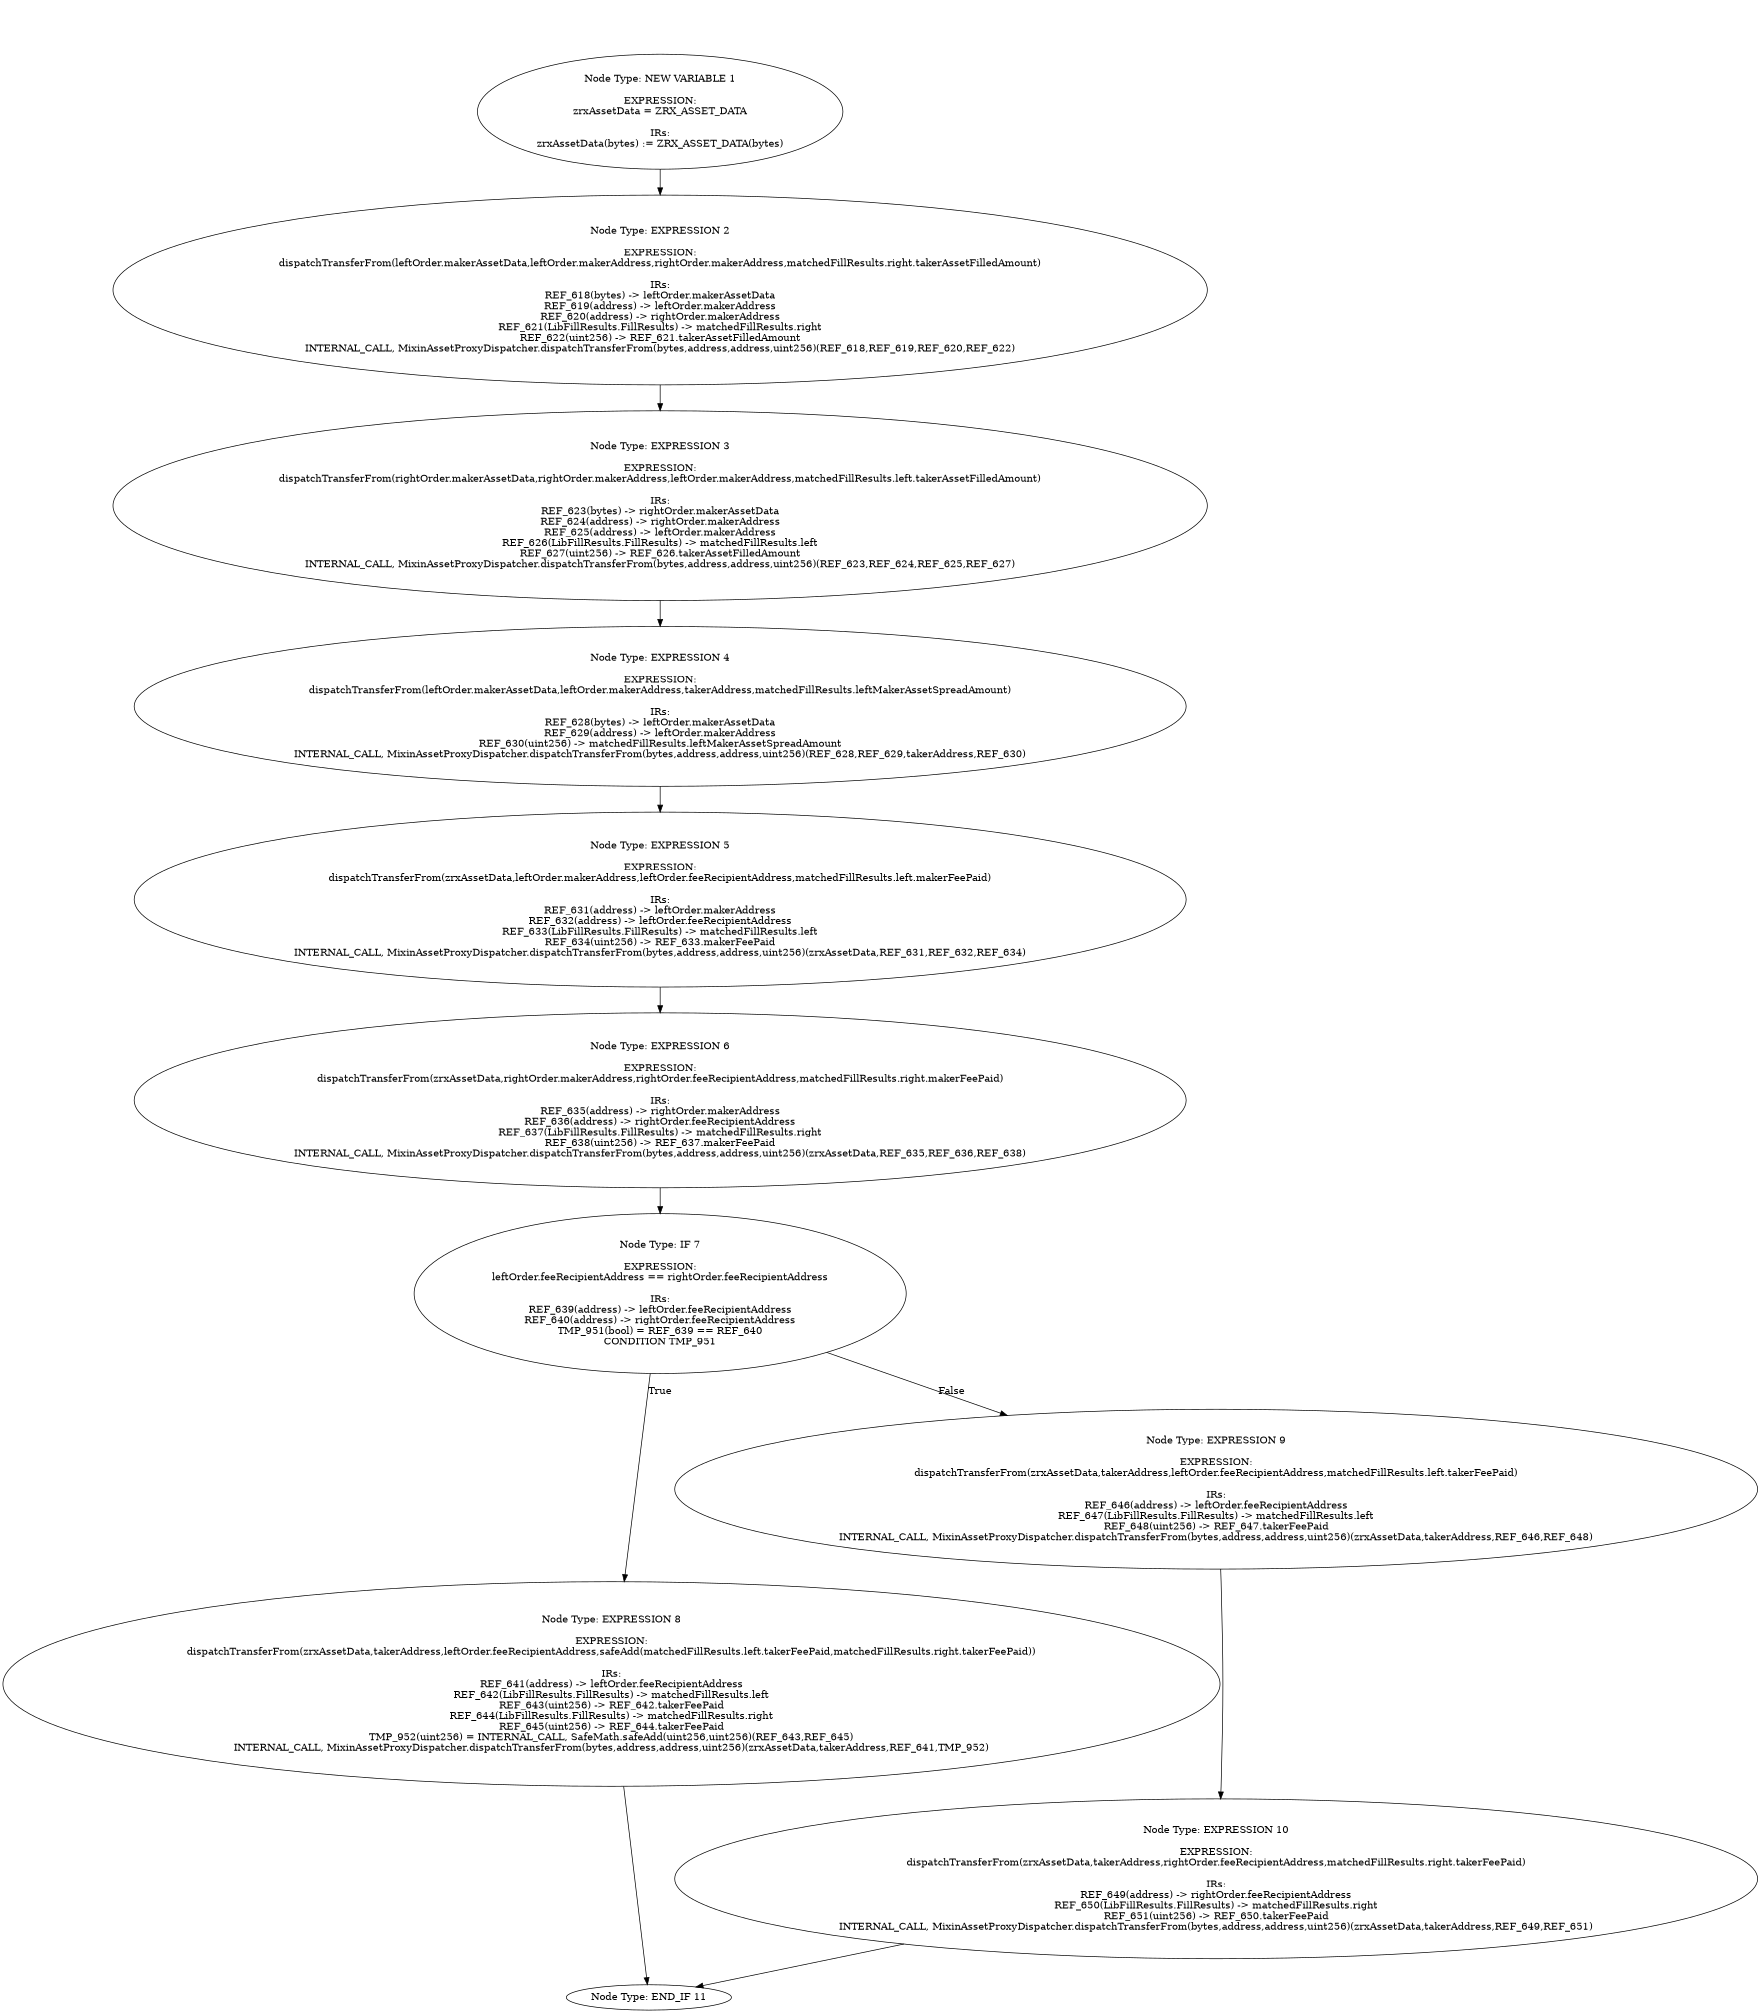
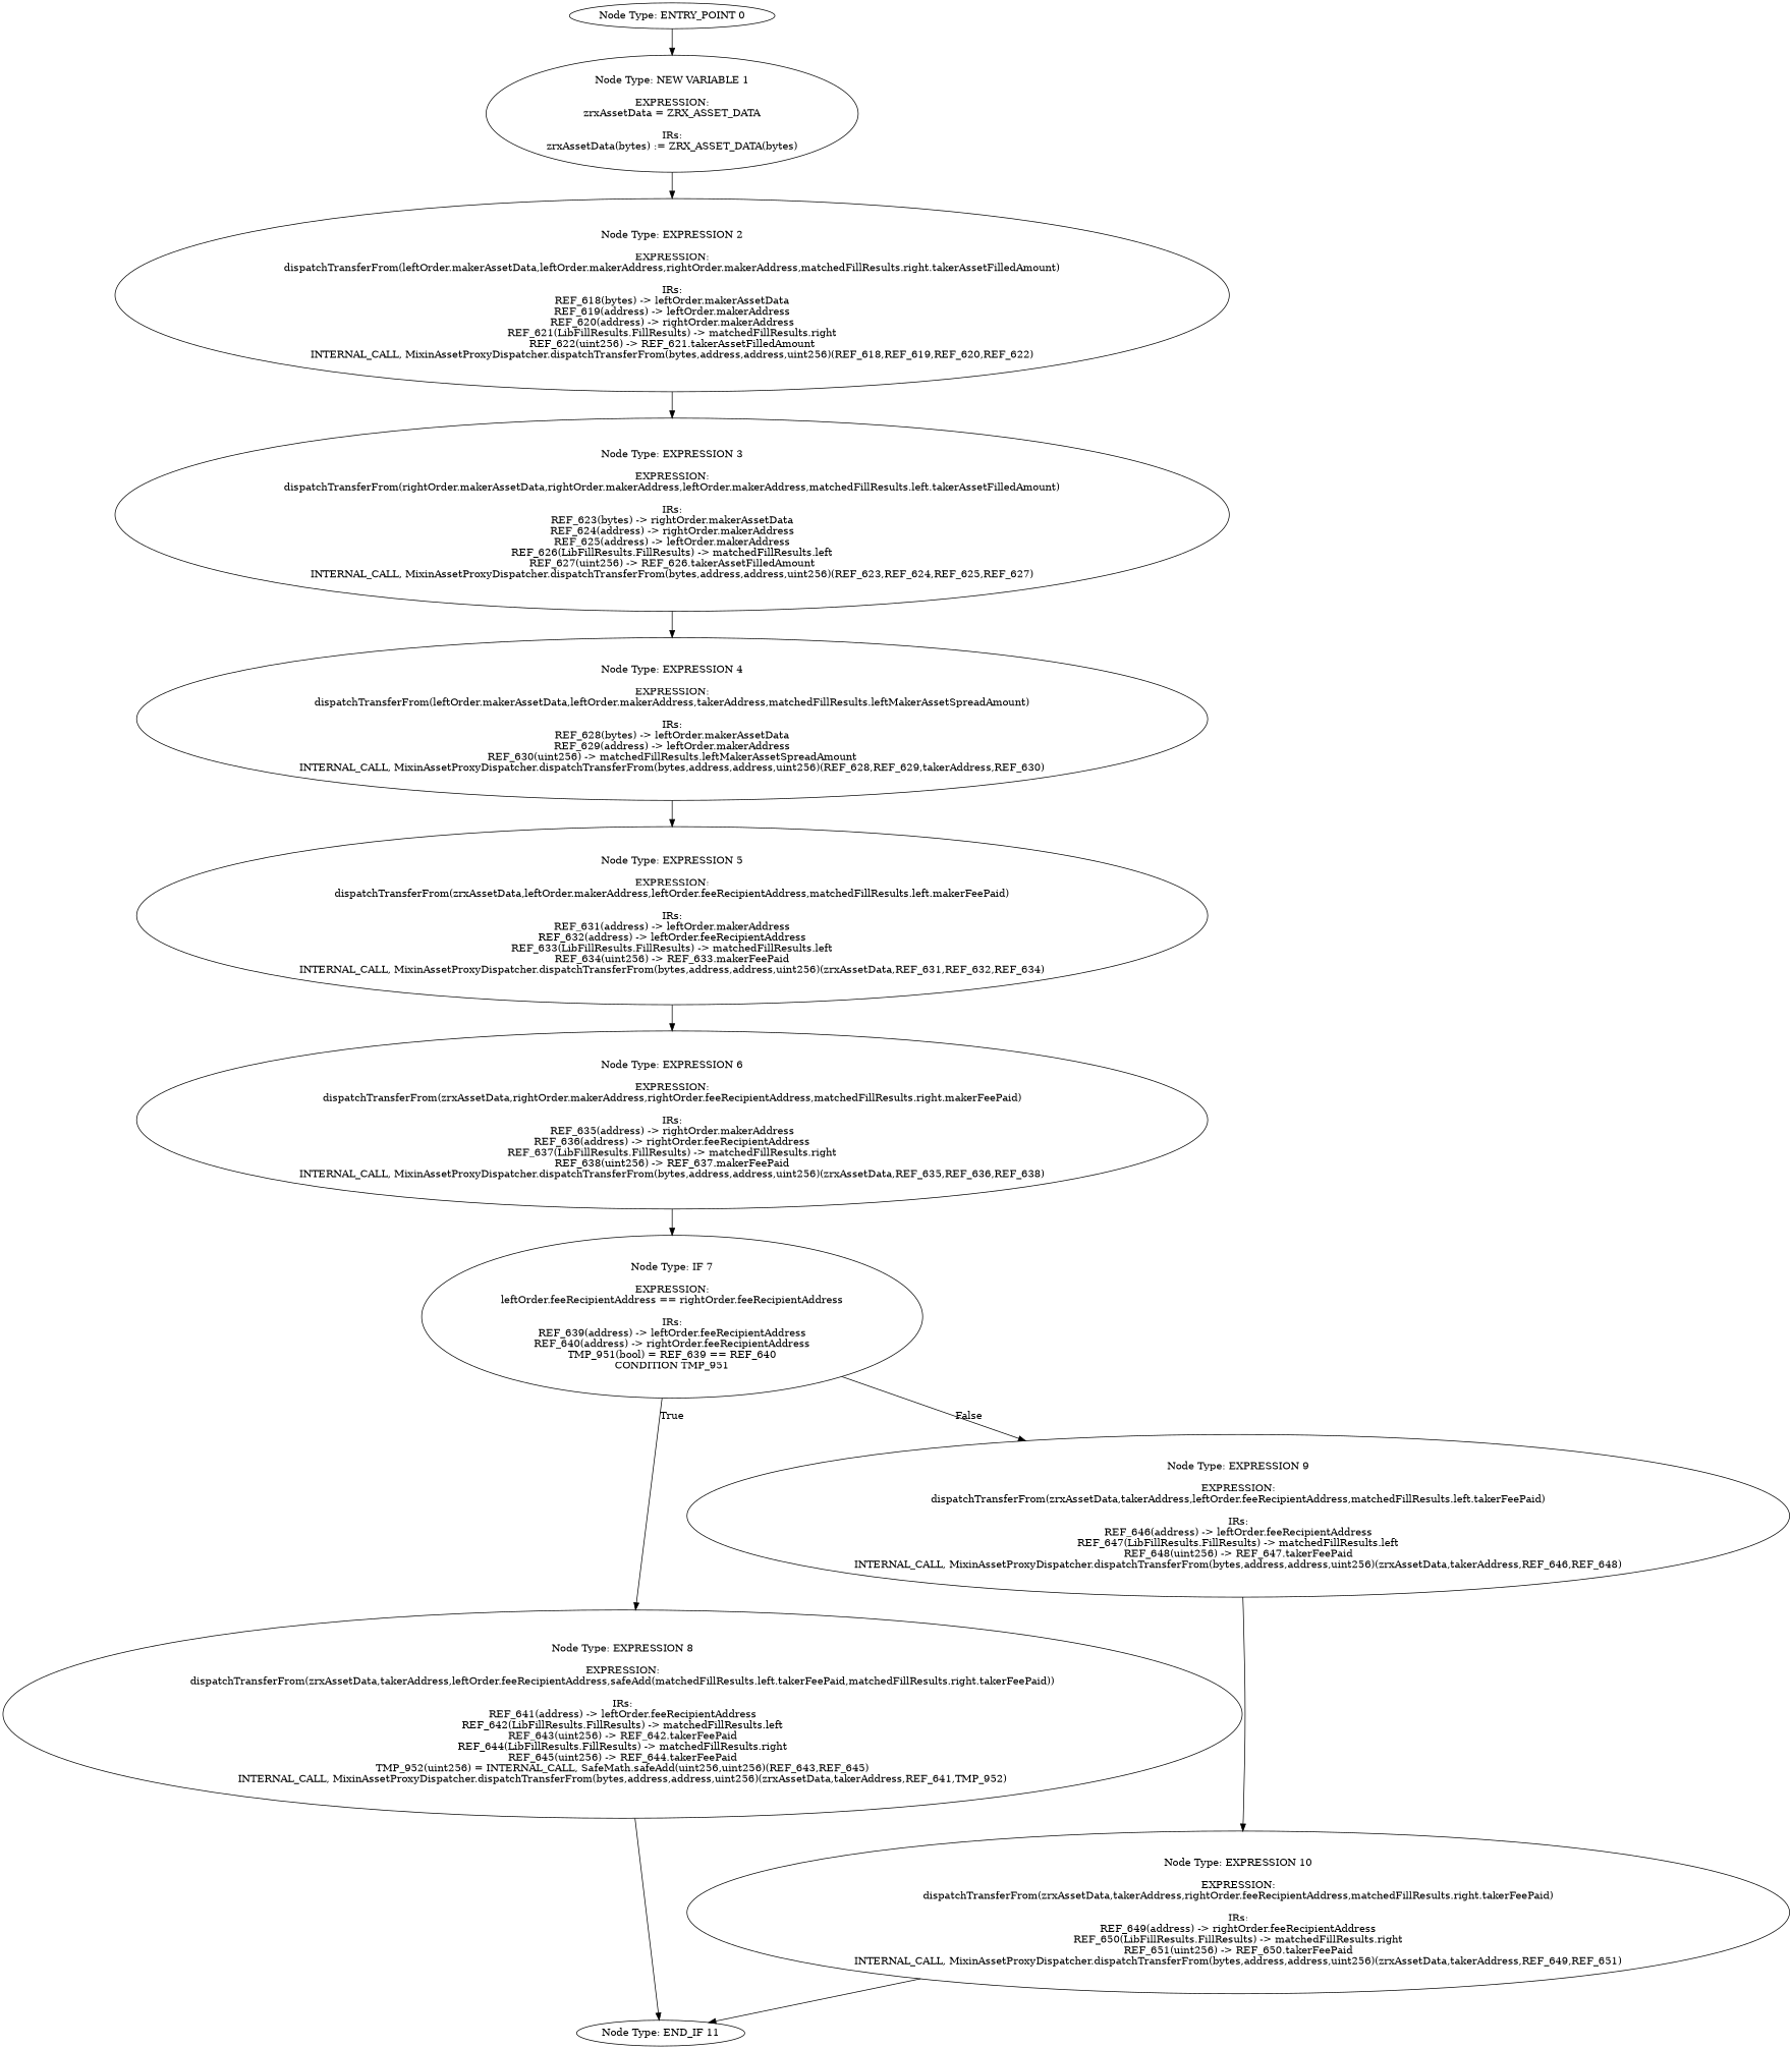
  digraph {
+   n1 [label="Node Type: ENTRY_POINT 0\n"]
    n2 [label="Node Type: NEW VARIABLE 1\n\nEXPRESSION:\nzrxAssetData = ZRX_ASSET_DATA\n\nIRs:\nzrxAssetData(bytes) := ZRX_ASSET_DATA(bytes)"]
    n3 [label="Node Type: EXPRESSION 2\n\nEXPRESSION:\ndispatchTransferFrom(leftOrder.makerAssetData,leftOrder.makerAddress,rightOrder.makerAddress,matchedFillResults.right.takerAssetFilledAmount)\n\nIRs:\nREF_618(bytes) -> leftOrder.makerAssetData\nREF_619(address) -> leftOrder.makerAddress\nREF_620(address) -> rightOrder.makerAddress\nREF_621(LibFillResults.FillResults) -> matchedFillResults.right\nREF_622(uint256) -> REF_621.takerAssetFilledAmount\nINTERNAL_CALL, MixinAssetProxyDispatcher.dispatchTransferFrom(bytes,address,address,uint256)(REF_618,REF_619,REF_620,REF_622)"]
    n4 [label="Node Type: EXPRESSION 3\n\nEXPRESSION:\ndispatchTransferFrom(rightOrder.makerAssetData,rightOrder.makerAddress,leftOrder.makerAddress,matchedFillResults.left.takerAssetFilledAmount)\n\nIRs:\nREF_623(bytes) -> rightOrder.makerAssetData\nREF_624(address) -> rightOrder.makerAddress\nREF_625(address) -> leftOrder.makerAddress\nREF_626(LibFillResults.FillResults) -> matchedFillResults.left\nREF_627(uint256) -> REF_626.takerAssetFilledAmount\nINTERNAL_CALL, MixinAssetProxyDispatcher.dispatchTransferFrom(bytes,address,address,uint256)(REF_623,REF_624,REF_625,REF_627)"]
    n5 [label="Node Type: EXPRESSION 4\n\nEXPRESSION:\ndispatchTransferFrom(leftOrder.makerAssetData,leftOrder.makerAddress,takerAddress,matchedFillResults.leftMakerAssetSpreadAmount)\n\nIRs:\nREF_628(bytes) -> leftOrder.makerAssetData\nREF_629(address) -> leftOrder.makerAddress\nREF_630(uint256) -> matchedFillResults.leftMakerAssetSpreadAmount\nINTERNAL_CALL, MixinAssetProxyDispatcher.dispatchTransferFrom(bytes,address,address,uint256)(REF_628,REF_629,takerAddress,REF_630)"]
    n6 [label="Node Type: EXPRESSION 5\n\nEXPRESSION:\ndispatchTransferFrom(zrxAssetData,leftOrder.makerAddress,leftOrder.feeRecipientAddress,matchedFillResults.left.makerFeePaid)\n\nIRs:\nREF_631(address) -> leftOrder.makerAddress\nREF_632(address) -> leftOrder.feeRecipientAddress\nREF_633(LibFillResults.FillResults) -> matchedFillResults.left\nREF_634(uint256) -> REF_633.makerFeePaid\nINTERNAL_CALL, MixinAssetProxyDispatcher.dispatchTransferFrom(bytes,address,address,uint256)(zrxAssetData,REF_631,REF_632,REF_634)"]
    n7 [label="Node Type: EXPRESSION 6\n\nEXPRESSION:\ndispatchTransferFrom(zrxAssetData,rightOrder.makerAddress,rightOrder.feeRecipientAddress,matchedFillResults.right.makerFeePaid)\n\nIRs:\nREF_635(address) -> rightOrder.makerAddress\nREF_636(address) -> rightOrder.feeRecipientAddress\nREF_637(LibFillResults.FillResults) -> matchedFillResults.right\nREF_638(uint256) -> REF_637.makerFeePaid\nINTERNAL_CALL, MixinAssetProxyDispatcher.dispatchTransferFrom(bytes,address,address,uint256)(zrxAssetData,REF_635,REF_636,REF_638)"]
    n8 [label="Node Type: IF 7\n\nEXPRESSION:\nleftOrder.feeRecipientAddress == rightOrder.feeRecipientAddress\n\nIRs:\nREF_639(address) -> leftOrder.feeRecipientAddress\nREF_640(address) -> rightOrder.feeRecipientAddress\nTMP_951(bool) = REF_639 == REF_640\nCONDITION TMP_951"]
    n9 [label="Node Type: EXPRESSION 8\n\nEXPRESSION:\ndispatchTransferFrom(zrxAssetData,takerAddress,leftOrder.feeRecipientAddress,safeAdd(matchedFillResults.left.takerFeePaid,matchedFillResults.right.takerFeePaid))\n\nIRs:\nREF_641(address) -> leftOrder.feeRecipientAddress\nREF_642(LibFillResults.FillResults) -> matchedFillResults.left\nREF_643(uint256) -> REF_642.takerFeePaid\nREF_644(LibFillResults.FillResults) -> matchedFillResults.right\nREF_645(uint256) -> REF_644.takerFeePaid\nTMP_952(uint256) = INTERNAL_CALL, SafeMath.safeAdd(uint256,uint256)(REF_643,REF_645)\nINTERNAL_CALL, MixinAssetProxyDispatcher.dispatchTransferFrom(bytes,address,address,uint256)(zrxAssetData,takerAddress,REF_641,TMP_952)"]
    n10 [label="Node Type: EXPRESSION 9\n\nEXPRESSION:\ndispatchTransferFrom(zrxAssetData,takerAddress,leftOrder.feeRecipientAddress,matchedFillResults.left.takerFeePaid)\n\nIRs:\nREF_646(address) -> leftOrder.feeRecipientAddress\nREF_647(LibFillResults.FillResults) -> matchedFillResults.left\nREF_648(uint256) -> REF_647.takerFeePaid\nINTERNAL_CALL, MixinAssetProxyDispatcher.dispatchTransferFrom(bytes,address,address,uint256)(zrxAssetData,takerAddress,REF_646,REF_648)"]
    n11 [label="Node Type: END_IF 11\n"]
    n12 [label="Node Type: EXPRESSION 10\n\nEXPRESSION:\ndispatchTransferFrom(zrxAssetData,takerAddress,rightOrder.feeRecipientAddress,matchedFillResults.right.takerFeePaid)\n\nIRs:\nREF_649(address) -> rightOrder.feeRecipientAddress\nREF_650(LibFillResults.FillResults) -> matchedFillResults.right\nREF_651(uint256) -> REF_650.takerFeePaid\nINTERNAL_CALL, MixinAssetProxyDispatcher.dispatchTransferFrom(bytes,address,address,uint256)(zrxAssetData,takerAddress,REF_649,REF_651)"]
+   n1 -> n2
    n2 -> n3
    n3 -> n4
    n4 -> n5
    n5 -> n6
    n6 -> n7
    n7 -> n8
    n8 -> n9 [label=True]
    n8 -> n10 [label=False]
    n9 -> n11
    n10 -> n12
    n12 -> n11
  }
